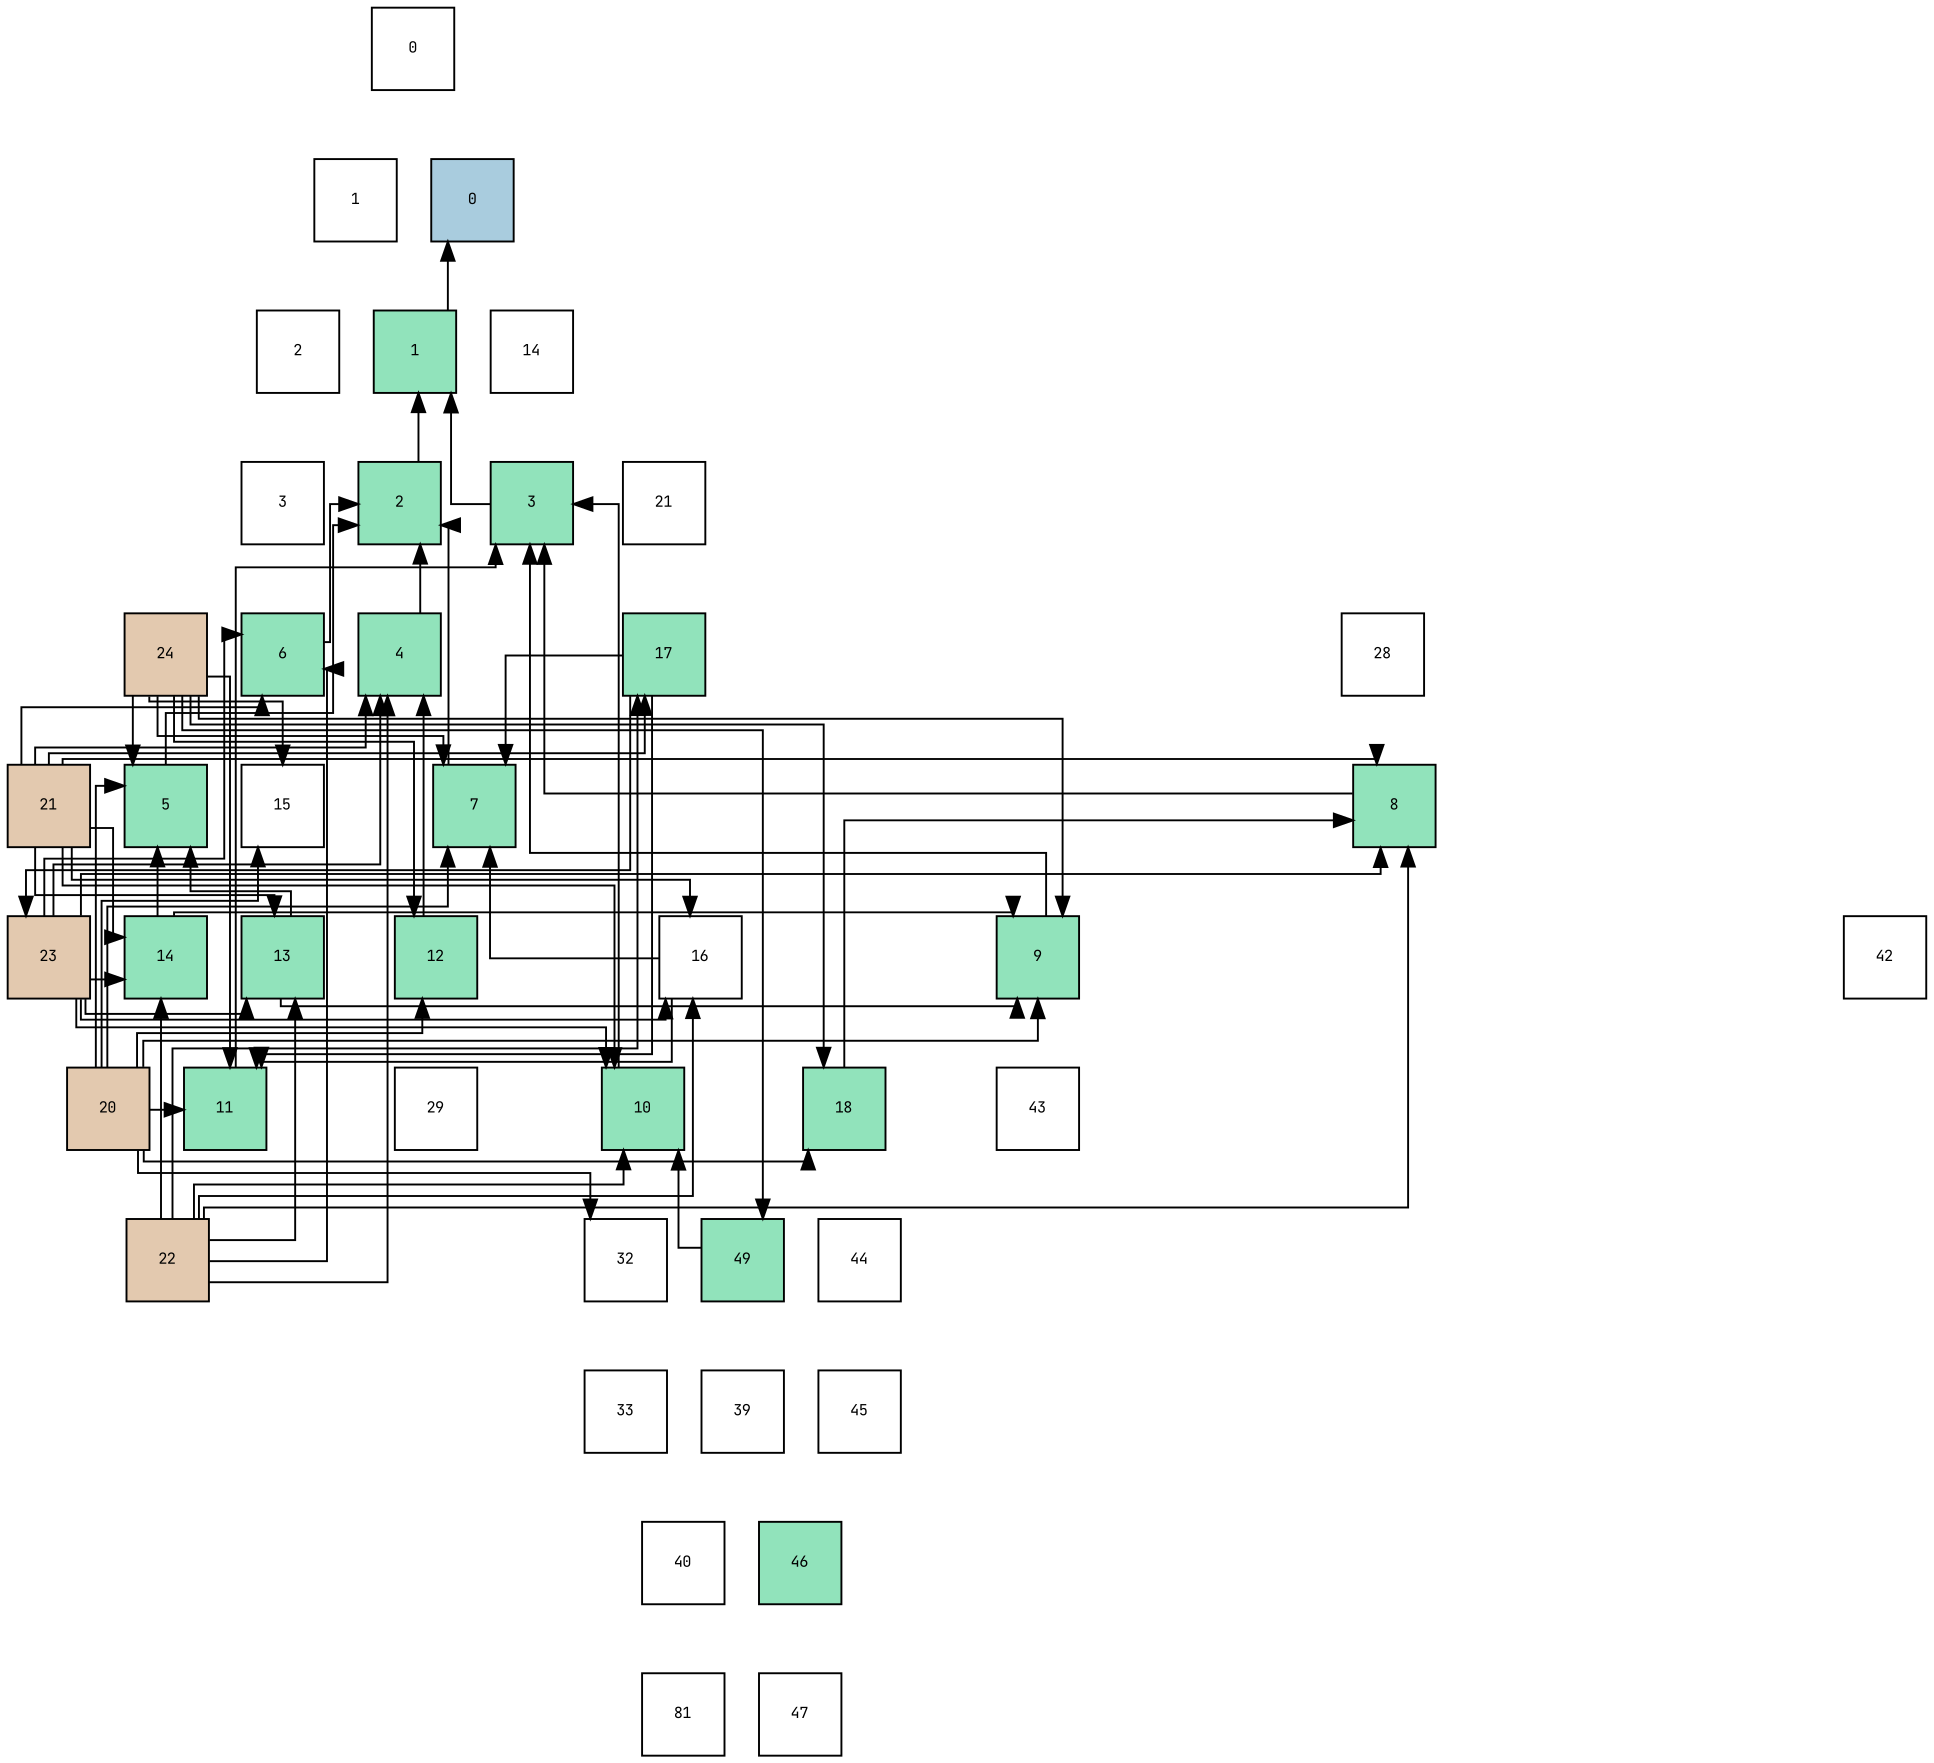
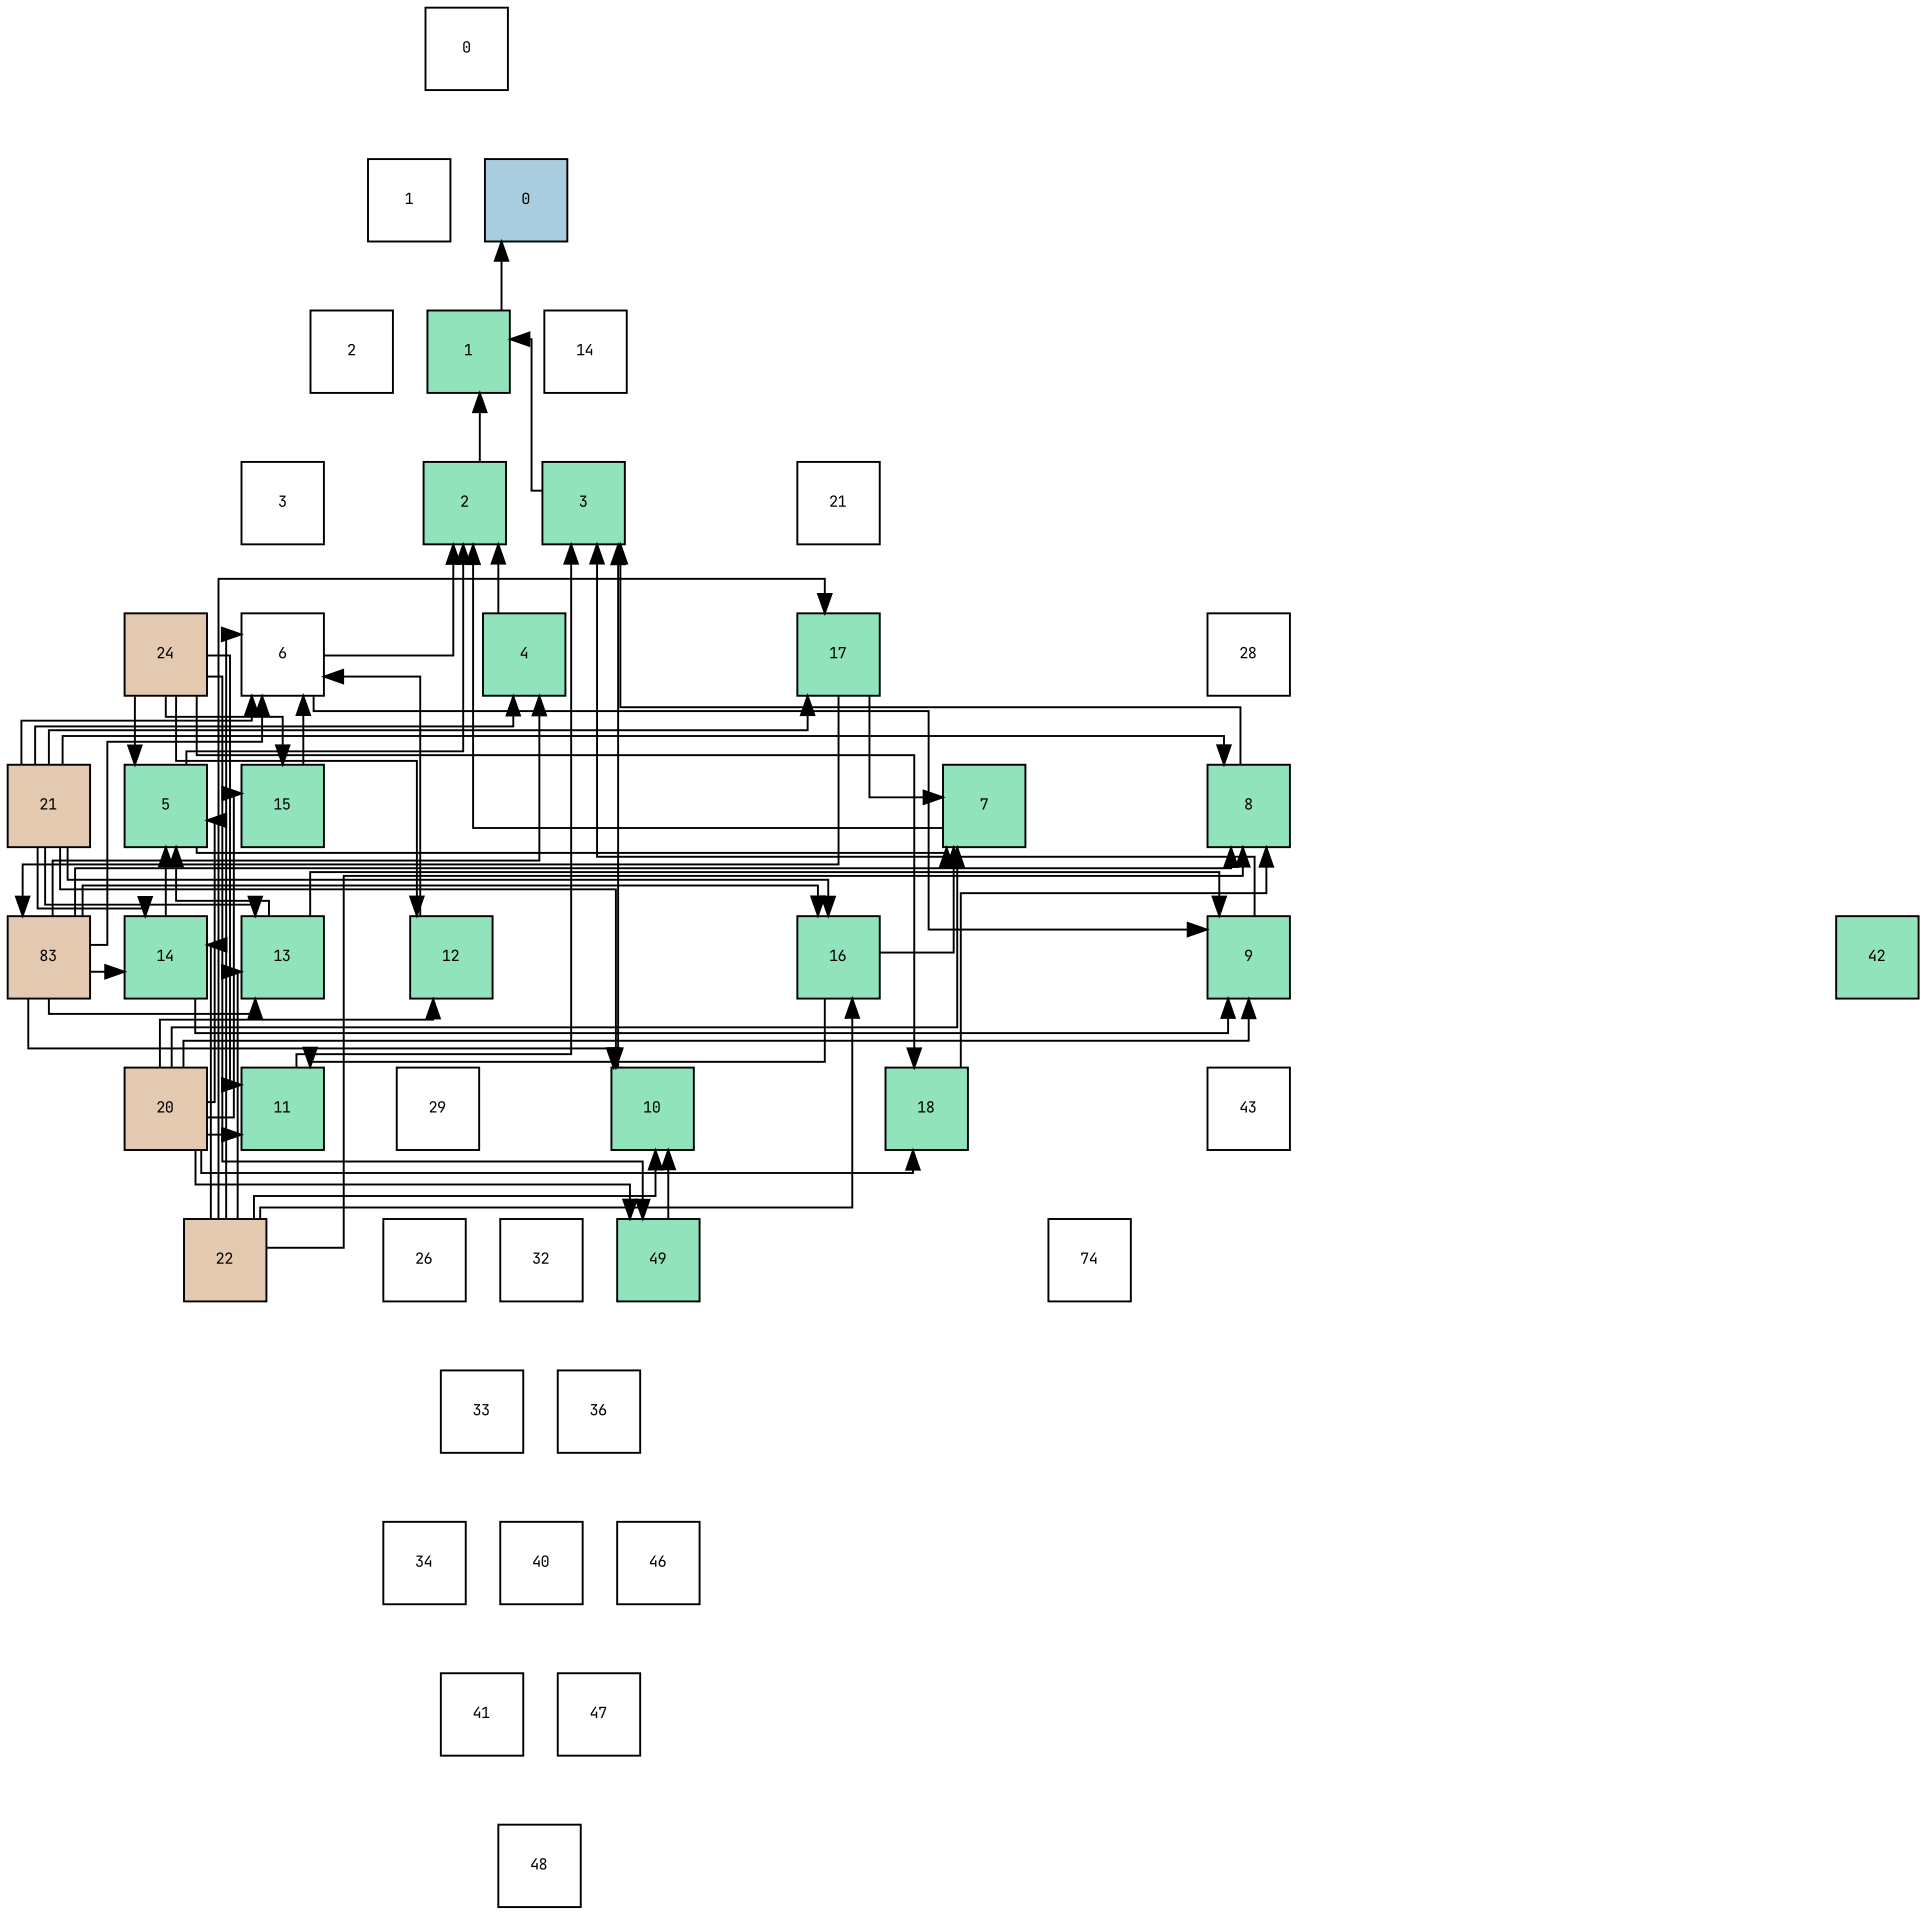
  digraph {
    fontname="JetBrains Mono"
    rank=same
    rankdir=TB
    splines=ortho
    node [fillcolor="#ffffff" fixedsize=true fontname="JetBrains Mono" fontsize=8 shape=square style=filled]
    edge [constraint=true fontname="JetBrains Mono" style=invis]
    n1 [label=0 width=0.6]
    n2 [label=1 width=0.6]
    n3 [fillcolor="#a9ccde" label=0 width=0.6]
    n4 [label=2 width=0.6]
    n5 [fillcolor="#91e3bb" label=1 width=0.6]
    n6 [label=14 width=0.6]
    n7 [label=3 width=0.6]
    n8 [fillcolor="#91e3bb" label=2 width=0.6]
    n9 [fillcolor="#91e3bb" label=3 width=0.6]
    n10 [fillcolor="#e3c9af" label=24 width=0.6]
-   n11 [fillcolor="#91e3bb" label=6 width=0.6]
+   n11 [label=6 width=0.6]
    n12 [fillcolor="#91e3bb" label=4 width=0.6]
    n13 [fillcolor="#e3c9af" label=21 width=0.6]
    n14 [fillcolor="#91e3bb" label=5 width=0.6]
-   n15 [label=15 width=0.6]
+   n15 [fillcolor="#91e3bb" label=15 width=0.6]
    n16 [fillcolor="#91e3bb" label=11 width=0.6]
    n17 [fillcolor="#91e3bb" label=7 width=0.6]
    n18 [fillcolor="#91e3bb" label=12 width=0.6]
    n19 [fillcolor="#91e3bb" label=9 width=0.6]
    n20 [fillcolor="#91e3bb" label=18 width=0.6]
    n21 [fillcolor="#91e3bb" label=49 width=0.6]
-   n22 [fillcolor="#e3c9af" label=23 width=0.6]
+   n22 [fillcolor="#e3c9af" label=83 width=0.6]
    n23 [fillcolor="#91e3bb" label=14 width=0.6]
    n24 [fillcolor="#91e3bb" label=13 width=0.6]
    n25 [fillcolor="#91e3bb" label=17 width=0.6]
    n26 [fillcolor="#91e3bb" label=8 width=0.6]
-   n27 [label=16 width=0.6]
+   n27 [fillcolor="#91e3bb" label=16 width=0.6]
    n28 [fillcolor="#91e3bb" label=10 width=0.6]
    n29 [fillcolor="#e3c9af" label=22 width=0.6]
+   n30 [label=26 width=0.6]
    n31 [label=29 width=0.6]
    n32 [label=43 width=0.6]
-   n33 [label=44 width=0.6]
-   n34 [label=39 width=0.6]
-   n35 [label=45 width=0.6]
+   n33 [label=74 width=0.6]
+   n34 [label=36 width=0.6]
    n36 [fillcolor="#e3c9af" label=20 width=0.6]
    n37 [label=32 width=0.6]
    n38 [label=21 width=0.6]
    n39 [label=28 width=0.6]
    n40 [label=33 width=0.6]
+   n41 [label=34 width=0.6]
    n42 [label=40 width=0.6]
-   n43 [label=81 width=0.6]
-   n44 [fillcolor="#91e3bb" label=46 width=0.6]
+   n43 [label=41 width=0.6]
+   n44 [label=46 width=0.6]
    n45 [label=47 width=0.6]
-   n47 [label=42 width=0.6]
+   n46 [label=48 width=0.6]
+   n47 [fillcolor="#91e3bb" label=42 width=0.6]
    n1 -> n2
    n1 -> n3
    n2 -> n4
    n2 -> n5
    n3 -> n5
    n3 -> n6
    n4 -> n7
    n4 -> n8
    n5 -> n3 [constraint=false style=vis]
    n5 -> n8
    n5 -> n9
    n6 -> n9
    n6 -> n38
    n7 -> n10
    n7 -> n11
    n8 -> n5 [constraint=false style=vis]
    n8 -> n11
    n8 -> n12
    n9 -> n5 [constraint=false style=vis]
    n9 -> n12
    n9 -> n25
    n10 -> n13
    n10 -> n14 [constraint=false style=vis]
    n10 -> n14
    n10 -> n15 [constraint=false style=vis]
    n10 -> n16 [constraint=false style=vis]
-   n10 -> n17 [constraint=false style=vis]
+   n14 -> n17 [constraint=false style=vis]
    n10 -> n18 [constraint=false style=vis]
-   n10 -> n19 [constraint=false style=vis]
+   n11 -> n19 [constraint=false style=vis]
    n10 -> n20 [constraint=false style=vis]
    n10 -> n21 [constraint=false style=vis]
    n11 -> n8 [constraint=false style=vis]
    n11 -> n14
    n11 -> n15
    n12 -> n8 [constraint=false style=vis]
    n12 -> n15
    n12 -> n17
    n13 -> n11 [constraint=false style=vis]
    n13 -> n12 [constraint=false style=vis]
    n13 -> n22
    n13 -> n23 [constraint=false style=vis]
    n13 -> n23
    n13 -> n24 [constraint=false style=vis]
    n13 -> n25 [constraint=false style=vis]
    n13 -> n26 [constraint=false style=vis]
    n13 -> n27 [constraint=false style=vis]
    n13 -> n28 [constraint=false style=vis]
    n14 -> n8 [constraint=false style=vis]
    n14 -> n23
    n14 -> n24
+   n15 -> n11 [constraint=false style=vis]
    n15 -> n18
    n15 -> n24
    n16 -> n9 [constraint=false style=vis]
    n16 -> n29
+   n16 -> n30
    n17 -> n8 [constraint=false style=vis]
    n17 -> n18
    n17 -> n27
-   n18 -> n12 [constraint=false style=vis]
+   n18 -> n11 [constraint=false style=vis]
    n18 -> n28
    n18 -> n31
    n19 -> n9 [constraint=false style=vis]
    n19 -> n20
    n19 -> n32
    n20 -> n21
    n20 -> n26 [constraint=false style=vis]
    n20 -> n33
    n21 -> n28 [constraint=false style=vis]
    n21 -> n34
-   n21 -> n35
    n22 -> n11 [constraint=false style=vis]
    n22 -> n12 [constraint=false style=vis]
    n22 -> n23 [constraint=false style=vis]
    n22 -> n24 [constraint=false style=vis]
    n22 -> n26 [constraint=false style=vis]
    n22 -> n27 [constraint=false style=vis]
    n22 -> n28 [constraint=false style=vis]
    n22 -> n36
    n23 -> n14 [constraint=false style=vis]
    n23 -> n16
    n23 -> n19 [constraint=false style=vis]
    n23 -> n36
    n24 -> n14 [constraint=false style=vis]
    n24 -> n16
    n24 -> n19 [constraint=false style=vis]
    n24 -> n31
-   n25 -> n16 [constraint=false style=vis]
    n25 -> n17 [constraint=false style=vis]
    n25 -> n17
    n25 -> n22 [constraint=false style=vis]
    n25 -> n26
    n26 -> n9 [constraint=false style=vis]
    n26 -> n19
    n26 -> n27
    n27 -> n16 [constraint=false style=vis]
    n27 -> n17 [constraint=false style=vis]
    n27 -> n20
    n27 -> n28
    n28 -> n9 [constraint=false style=vis]
    n28 -> n21
    n28 -> n37
    n29 -> n11 [constraint=false style=vis]
-   n29 -> n12 [constraint=false style=vis]
    n29 -> n23 [constraint=false style=vis]
    n29 -> n24 [constraint=false style=vis]
    n29 -> n25 [constraint=false style=vis]
    n29 -> n26 [constraint=false style=vis]
    n29 -> n27 [constraint=false style=vis]
    n29 -> n28 [constraint=false style=vis]
+   n30 -> n40
+   n31 -> n30
    n31 -> n37
    n32 -> n33
-   n33 -> n35
    n34 -> n42
    n34 -> n44
-   n35 -> n44
    n36 -> n14 [constraint=false style=vis]
    n36 -> n15 [constraint=false style=vis]
    n36 -> n16 [constraint=false style=vis]
    n36 -> n17 [constraint=false style=vis]
    n36 -> n18 [constraint=false style=vis]
    n36 -> n19 [constraint=false style=vis]
    n36 -> n20 [constraint=false style=vis]
-   n36 -> n37 [constraint=false style=vis]
+   n36 -> n21 [constraint=false style=vis]
    n36 -> n29
    n37 -> n34
    n37 -> n40
    n38 -> n25
    n38 -> n39
    n39 -> n26
+   n40 -> n41
    n40 -> n42
+   n41 -> n43
    n42 -> n43
    n42 -> n45
+   n43 -> n46
    n44 -> n45
+   n45 -> n46
    n47 -> n32
  }
